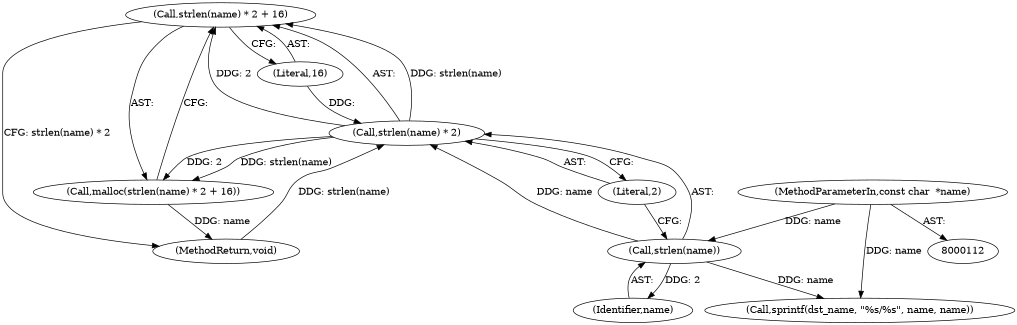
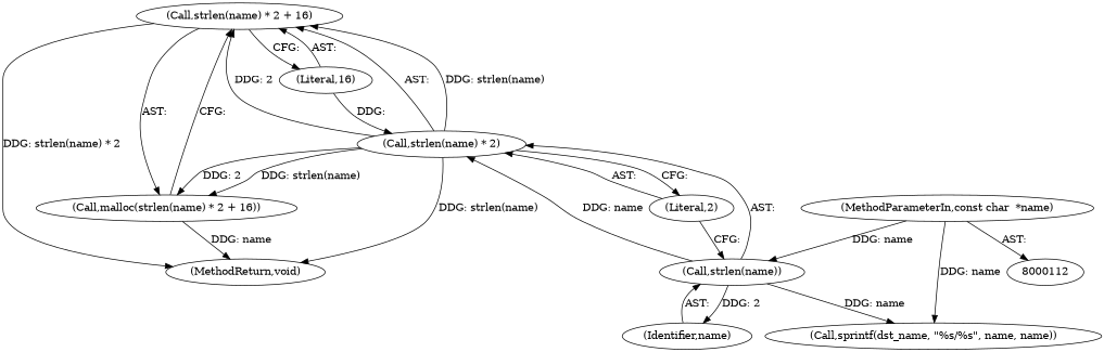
  digraph {
    n1 [label="(Call,strlen(name) * 2 + 16)"]
    n2 [label="(Literal,16)"]
    n3 [label="(MethodReturn,void)"]
    n4 [label="(Call,malloc(strlen(name) * 2 + 16))"]
    n5 [label="(Call,strlen(name) * 2)"]
    n6 [label="(Literal,2)"]
    n7 [label="(Call,strlen(name))"]
    n8 [label="(Identifier,name)"]
    n9 [label="(Call,sprintf(dst_name, \"%s/%s\", name, name))"]
    n10 [label="(MethodParameterIn,const char  *name)"]
    n11 [label=8000112]
    n1 -> n2 [label="CFG: "]
-   n1 -> n3 [label="CFG: strlen(name) * 2"]
+   n1 -> n3 [label="DDG: strlen(name) * 2"]
    n1 -> n4 [label="AST: "]
    n2 -> n1 [label="AST: "]
    n2 -> n5 [label="DDG: "]
    n4 -> n1 [label="CFG: "]
    n4 -> n3 [label="DDG: name"]
    n5 -> n1 [label="AST: "]
    n5 -> n1 [label="DDG: strlen(name)"]
    n5 -> n1 [label="DDG: 2"]
-   n3 -> n5 [label="DDG: strlen(name)"]
+   n5 -> n3 [label="DDG: strlen(name)"]
    n5 -> n4 [label="DDG: strlen(name)"]
    n5 -> n4 [label="DDG: 2"]
    n5 -> n6 [label="CFG: "]
    n6 -> n5 [label="AST: "]
    n6 -> n7 [label="CFG: "]
    n7 -> n5 [label="AST: "]
    n7 -> n5 [label="DDG: name"]
    n7 -> n8 [label="DDG: 2"]
    n7 -> n9 [label="DDG: name"]
    n8 -> n7 [label="AST: "]
    n10 -> n7 [label="DDG: name"]
    n10 -> n9 [label="DDG: name"]
    n10 -> n11 [label="AST: "]
  }
